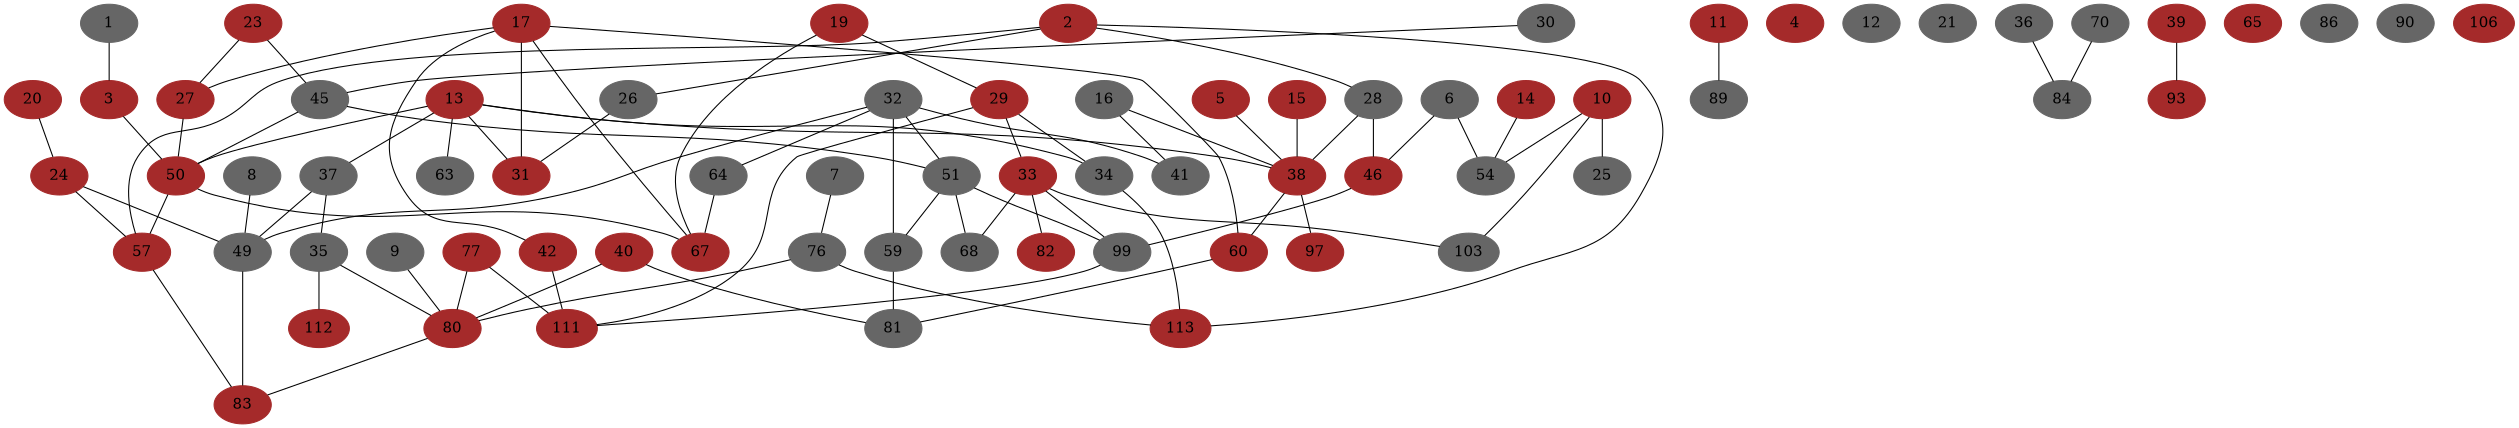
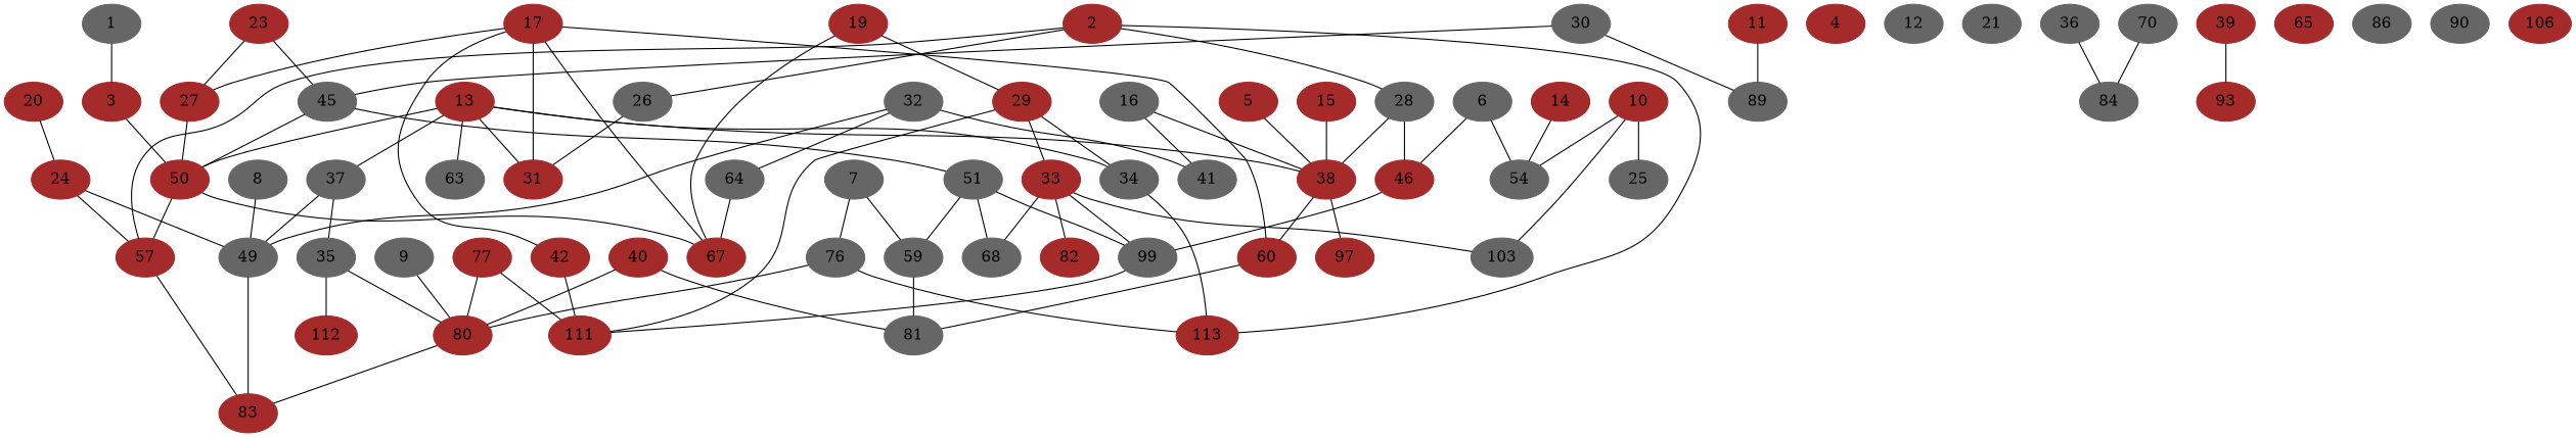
  graph {
    node [color=brown style=filled]
    3 [super="+47"]
    50 [super="+73"]
    1 [color=gray40]
    2 [super="+43"]
    26 [color=gray40]
    28 [color=gray40 super="+107"]
    57 [super="+100"]
    113
    31 [super="+71"]
    38 [super="+48"]
    46 [super="+52"]
    83 [super="+98"]
    67 [super="+104"]
    4
    60 [super="+88"]
    97
    5
    6 [color=gray40 super="+69"]
    54 [color=gray40 super="+75"]
    n20 [color=gray40 label=99]
    7 [color=gray40 super="+22"]
    n22 [color=gray40 label=59 super="+78"]
    76 [color=gray40 super="+105"]
    81 [color=gray40]
    80 [super="+92"]
    8 [color=gray40 super="+62"]
    49 [color=gray40 super="+61"]
    9 [color=gray40]
    10 [super="+18"]
    25 [color=gray40]
    103 [color=gray40]
    89 [color=gray40 super="+109"]
    11
    12 [color=gray40]
    13 [super="+53"]
    34 [color=gray40 super="+99"]
    37 [color=gray40 super="+110"]
    63 [color=gray40 super="+108"]
    35 [color=gray40]
    14
    15
    16 [color=gray40 super="+72"]
    41 [color=gray40 super="+44"]
    17 [super="+96"]
    27 [super="+102"]
    42 [super="+79"]
    111
    19 [super="+94"]
    29 [super="+55"]
    33 [super="+74"]
    24 [super="+59"]
    20
    21 [color=gray40]
    23
    45 [color=gray40]
    51 [color=gray40 super="+66"]
    68 [color=gray40]
    82
    30 [color=gray40]
    64 [color=gray40]
    32 [color=gray40 super="+115"]
    112
    84 [color=gray40 super="+101"]
    36 [color=gray40]
    39 [super="+56"]
    93
    40 [super="+91"]
    65
    70 [color=gray40 super="+87"]
    77 [super="+85"]
    86 [color=gray40]
    90 [color=gray40]
    106
    3 -- 50
    50 -- 57
    50 -- 67
    1 -- 3
    2 -- 26
    2 -- 28
    2 -- 57
    2 -- 113
    26 -- 31
    28 -- 38
    28 -- 46
    57 -- 83
    38 -- 60
    38 -- 97
    46 -- n20
    60 -- 81
    5 -- 38
    6 -- 46
    6 -- 54
    n20 -- 111
-   32 -- n22 [weight=2]
+   7 -- n22 [weight=2]
    7 -- 76
    n22 -- 81
    76 -- 113
    76 -- 80
    80 -- 83
    8 -- 49
    49 -- 83
    9 -- 80
    10 -- 54
    10 -- 25
    10 -- 103
    11 -- 89
    13 -- 50
    13 -- 31
    13 -- 38
    13 -- 34
    13 -- 37
    13 -- 63
    34 -- 113
    37 -- 49
    37 -- 35
    35 -- 80
    35 -- 112
    14 -- 54 [weight=2]
    15 -- 38
    16 -- 38
    16 -- 41 [weight=2]
    17 -- 31
    17 -- 67
    17 -- 60
    17 -- 27
    17 -- 42
    27 -- 50
    42 -- 111
    19 -- 67
    19 -- 29
    29 -- 34
    29 -- 111
    29 -- 33
    33 -- n20
    33 -- 103
    33 -- 68
    33 -- 82
    24 -- 57
    24 -- 49
    20 -- 24
    23 -- 27
    23 -- 45
    45 -- 50
    45 -- 51
    51 -- n20
    51 -- n22
    51 -- 68
+   30 -- 89
    30 -- 45
    64 -- 67
    32 -- 49
    32 -- 41
-   32 -- 51
    32 -- 64
    36 -- 84
    39 -- 93
    40 -- 81
    40 -- 80
    70 -- 84
    77 -- 80
    77 -- 111
  }
